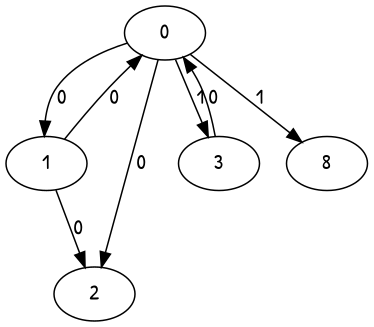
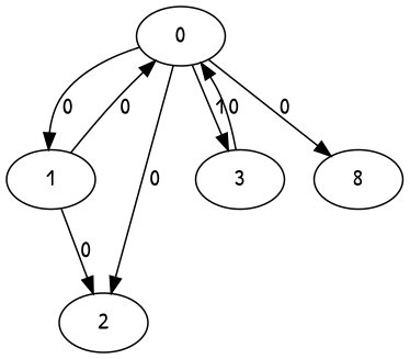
  digraph {
    fontname="Patrick Hand"
    node [fontname="Patrick Hand"]
    edge [fontname="Patrick Hand"]
    0
    1
    2
    3
    n5 [label=8]
    0 -> 1 [label=0]
    0 -> 2 [label=0]
    0 -> 3 [label=1]
-   0 -> n5 [label=1]
+   0 -> n5 [label=0]
    1 -> 0 [label=0]
    1 -> 2 [label=0]
    3 -> 0 [label=0]
  }
